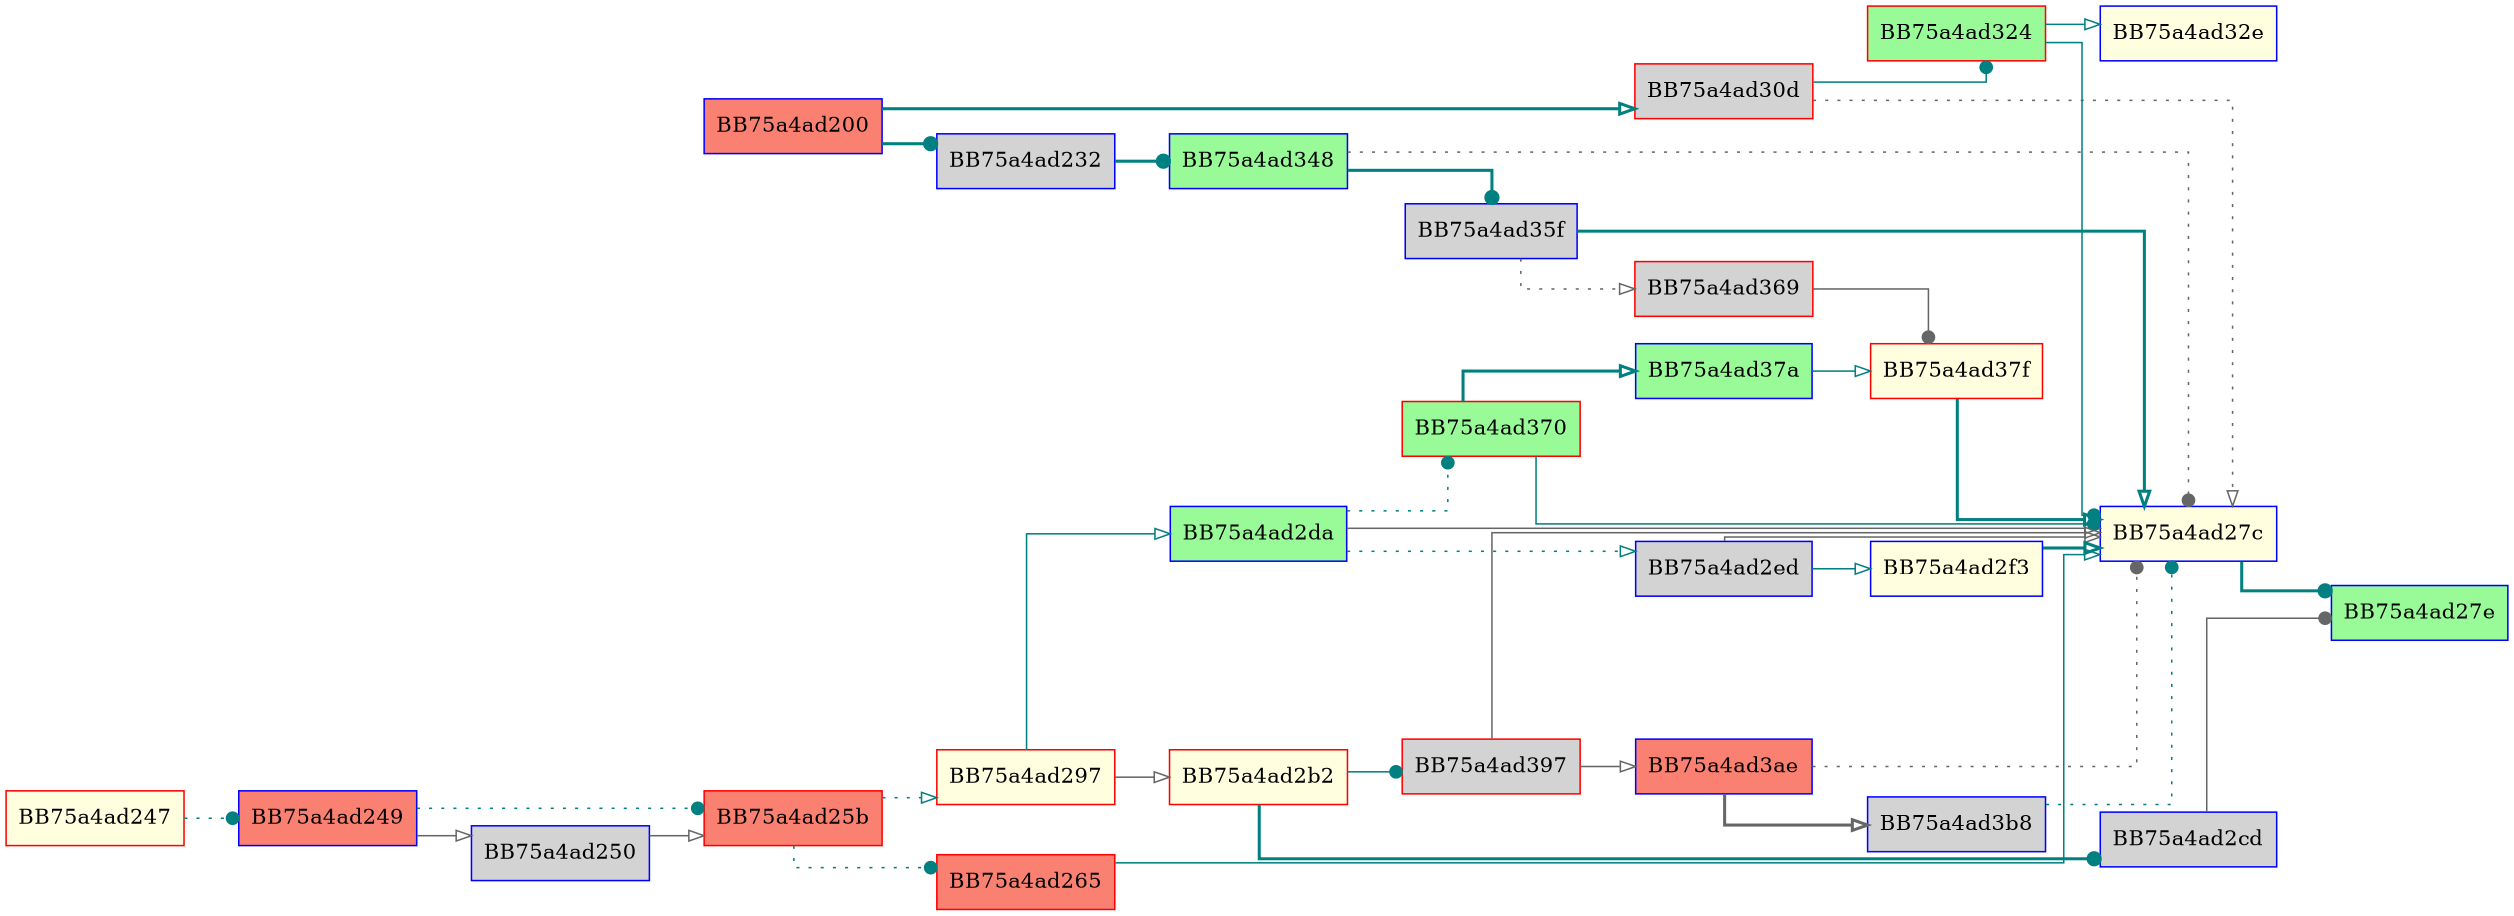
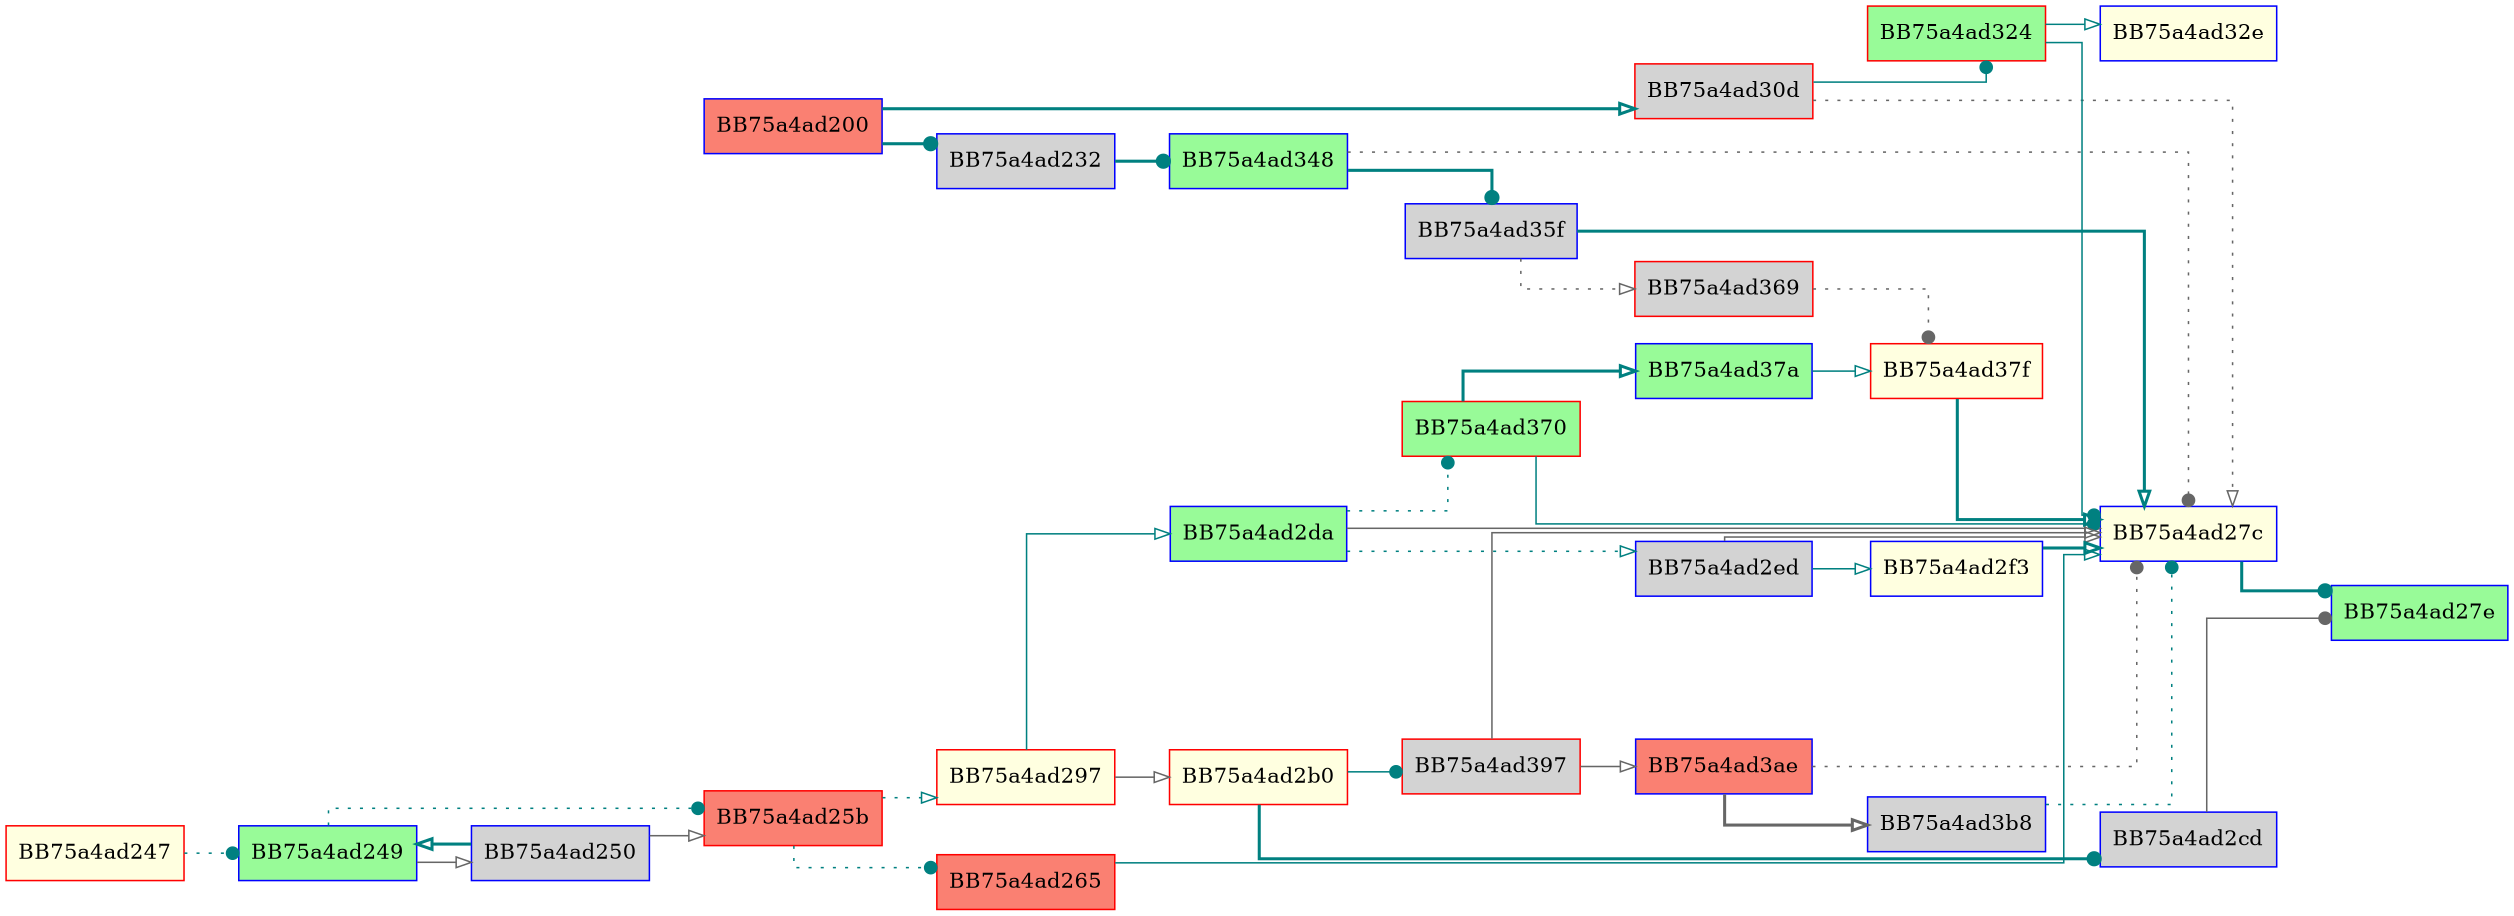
  digraph {
    rankdir=LR
    splines=ortho
    node [color=blue fillcolor=lightgrey shape=box style=filled]
    edge [arrowhead=onormal color=teal style=solid]
    BB75a4ad200 [fillcolor=salmon]
    BB75a4ad30d [color=red]
    BB75a4ad232
    BB75a4ad27c [fillcolor=lightyellow]
    BB75a4ad324 [color=red fillcolor=palegreen]
    BB75a4ad348 [fillcolor=palegreen]
    BB75a4ad27e [fillcolor=palegreen]
    BB75a4ad32e [fillcolor=lightyellow]
    BB75a4ad35f
    BB75a4ad369 [color=red]
    BB75a4ad25b [color=red fillcolor=salmon]
    BB75a4ad297 [color=red fillcolor=lightyellow]
    BB75a4ad265 [color=red fillcolor=salmon]
    BB75a4ad247 [color=red fillcolor=lightyellow]
-   BB75a4ad249 [fillcolor=salmon]
+   BB75a4ad249 [fillcolor=palegreen]
    BB75a4ad2da [fillcolor=palegreen]
-   BB75a4ad2b0 [color=red fillcolor=lightyellow label=BB75a4ad2b2]
+   BB75a4ad2b0 [color=red fillcolor=lightyellow]
    BB75a4ad250
    BB75a4ad370 [color=red fillcolor=palegreen]
    BB75a4ad2ed
    BB75a4ad397 [color=red]
    BB75a4ad2cd
    BB75a4ad37a [fillcolor=palegreen]
    BB75a4ad37f [color=red fillcolor=lightyellow]
    BB75a4ad2f3 [fillcolor=lightyellow]
    BB75a4ad3ae [fillcolor=salmon]
    BB75a4ad3b8
    BB75a4ad200 -> BB75a4ad30d [style=bold]
    BB75a4ad200 -> BB75a4ad232 [arrowhead=dot style=bold]
    BB75a4ad30d -> BB75a4ad27c [color=gray40 style=dotted]
    BB75a4ad30d -> BB75a4ad324 [arrowhead=dot]
    BB75a4ad232 -> BB75a4ad348 [arrowhead=dot style=bold]
    BB75a4ad27c -> BB75a4ad27e [arrowhead=dot style=bold]
    BB75a4ad324 -> BB75a4ad27c [arrowhead=dot]
    BB75a4ad324 -> BB75a4ad32e
    BB75a4ad348 -> BB75a4ad27c [arrowhead=dot color=gray40 style=dotted]
    BB75a4ad348 -> BB75a4ad35f [arrowhead=dot style=bold]
    BB75a4ad35f -> BB75a4ad27c [style=bold]
    BB75a4ad35f -> BB75a4ad369 [color=gray40 style=dotted]
-   BB75a4ad369 -> BB75a4ad37f [arrowhead=dot color=gray40]
+   BB75a4ad369 -> BB75a4ad37f [arrowhead=dot color=gray40 style=dotted]
    BB75a4ad25b -> BB75a4ad297 [style=dotted]
    BB75a4ad25b -> BB75a4ad265 [arrowhead=dot style=dotted]
    BB75a4ad297 -> BB75a4ad2da
    BB75a4ad297 -> BB75a4ad2b0 [color=gray40]
    BB75a4ad265 -> BB75a4ad27c
    BB75a4ad247 -> BB75a4ad249 [arrowhead=dot style=dotted]
    BB75a4ad249 -> BB75a4ad25b [arrowhead=dot style=dotted]
    BB75a4ad249 -> BB75a4ad250 [color=gray40]
    BB75a4ad2da -> BB75a4ad27c [color=gray40]
    BB75a4ad2da -> BB75a4ad370 [arrowhead=dot style=dotted]
    BB75a4ad2da -> BB75a4ad2ed [style=dotted]
    BB75a4ad2b0 -> BB75a4ad397 [arrowhead=dot]
    BB75a4ad2b0 -> BB75a4ad2cd [arrowhead=dot style=bold]
    BB75a4ad250 -> BB75a4ad25b [color=gray40]
+   BB75a4ad250 -> BB75a4ad249 [style=bold]
    BB75a4ad370 -> BB75a4ad27c [arrowhead=dot]
    BB75a4ad370 -> BB75a4ad37a [style=bold]
    BB75a4ad2ed -> BB75a4ad27c [color=gray40]
    BB75a4ad2ed -> BB75a4ad2f3
    BB75a4ad397 -> BB75a4ad27c [color=gray40]
    BB75a4ad397 -> BB75a4ad3ae [color=gray40]
    BB75a4ad2cd -> BB75a4ad27e [arrowhead=dot color=gray40]
    BB75a4ad37a -> BB75a4ad37f
    BB75a4ad37f -> BB75a4ad27c [style=bold]
    BB75a4ad2f3 -> BB75a4ad27c [style=bold]
    BB75a4ad3ae -> BB75a4ad27c [arrowhead=dot color=gray40 style=dotted]
    BB75a4ad3ae -> BB75a4ad3b8 [color=gray40 style=bold]
    BB75a4ad3b8 -> BB75a4ad27c [arrowhead=dot style=dotted]
  }
